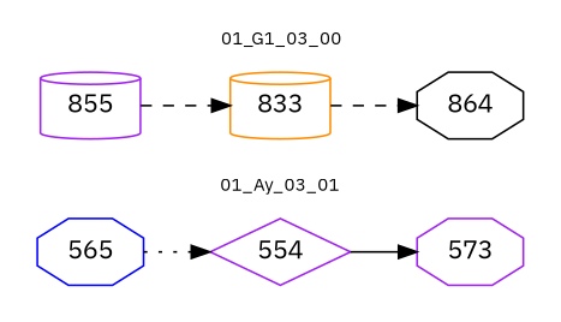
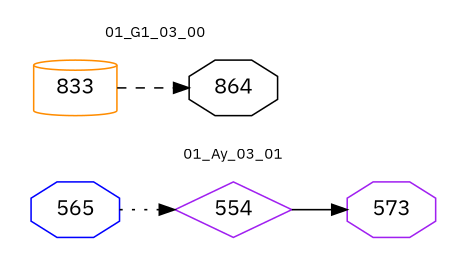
  digraph {
    fontname="IBM Plex Sans"
    rankdir=LR
    node [color=purple fontname="IBM Plex Sans" shape=octagon]
    edge [color=black fontname="IBM Plex Sans" style=dashed]
    n1 [color=blue label=565]
    n2 [label=554 shape=diamond]
    n3 [label=573]
-   n4 [label=855 shape=cylinder]
    n5 [color=darkorange label=833 shape=cylinder]
    n6 [color=black label=864]
    subgraph cluster_1 {
      color=white
      fontsize=10
      label="01_Ay_03_01"
      n1
      n2
      n3
    }
    subgraph cluster_2 {
      color=white
      fontsize=10
      label="01_G1_03_00"
-     n4
      n5
      n6
    }
    n1 -> n2 [style=dotted]
    n2 -> n3 [style=solid]
-   n4 -> n5
    n5 -> n6
  }
